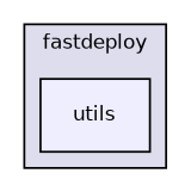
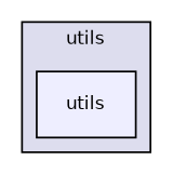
  digraph {
    compound=true
    n1 [fillcolor="#eeeeff" fontname=Helvetica fontsize=10 label=utils pencolor=black shape=box style=filled]
    subgraph cluster_1 {
      bgcolor="#ddddee"
      fontname=Helvetica
      fontsize=10
-     label=fastdeploy
+     label=utils
      pencolor=black
      n1
    }
  }
